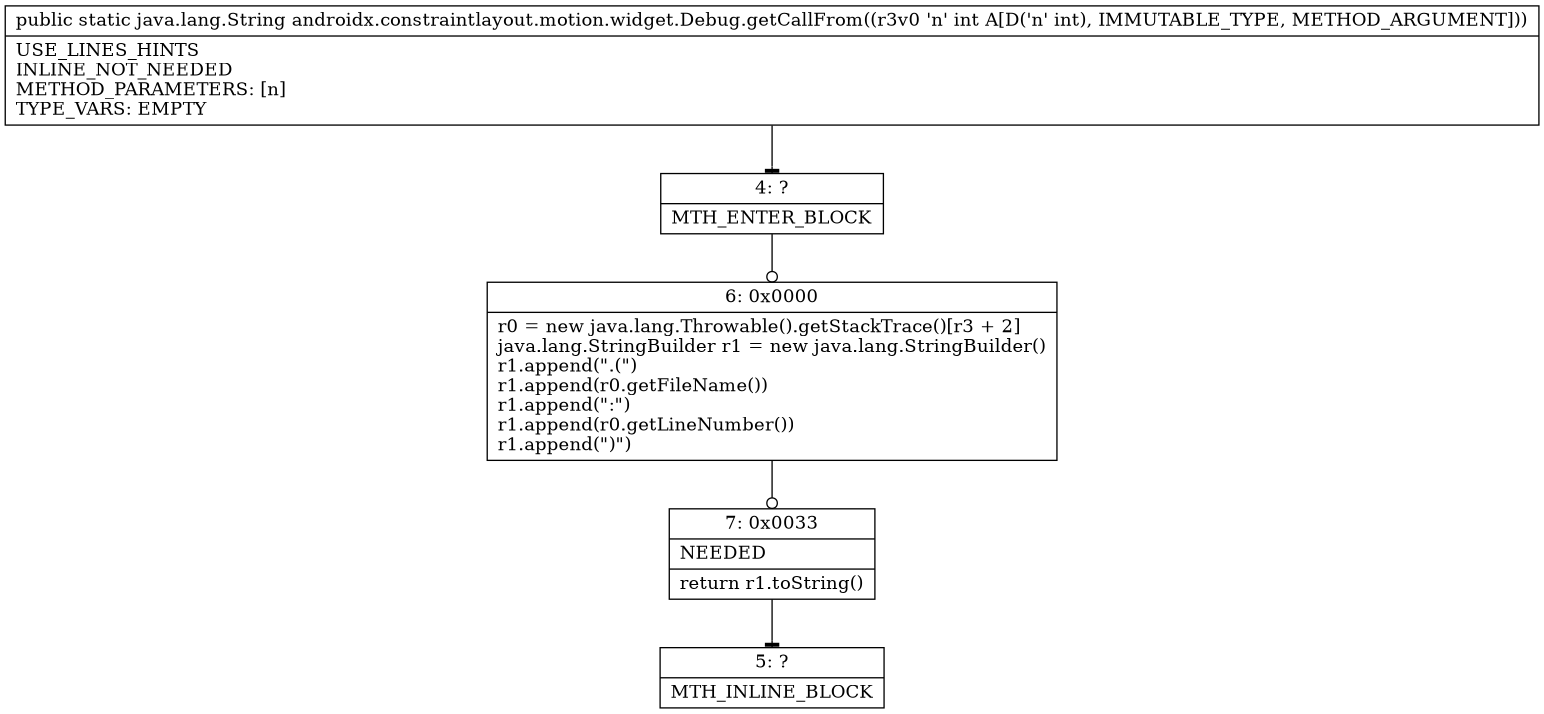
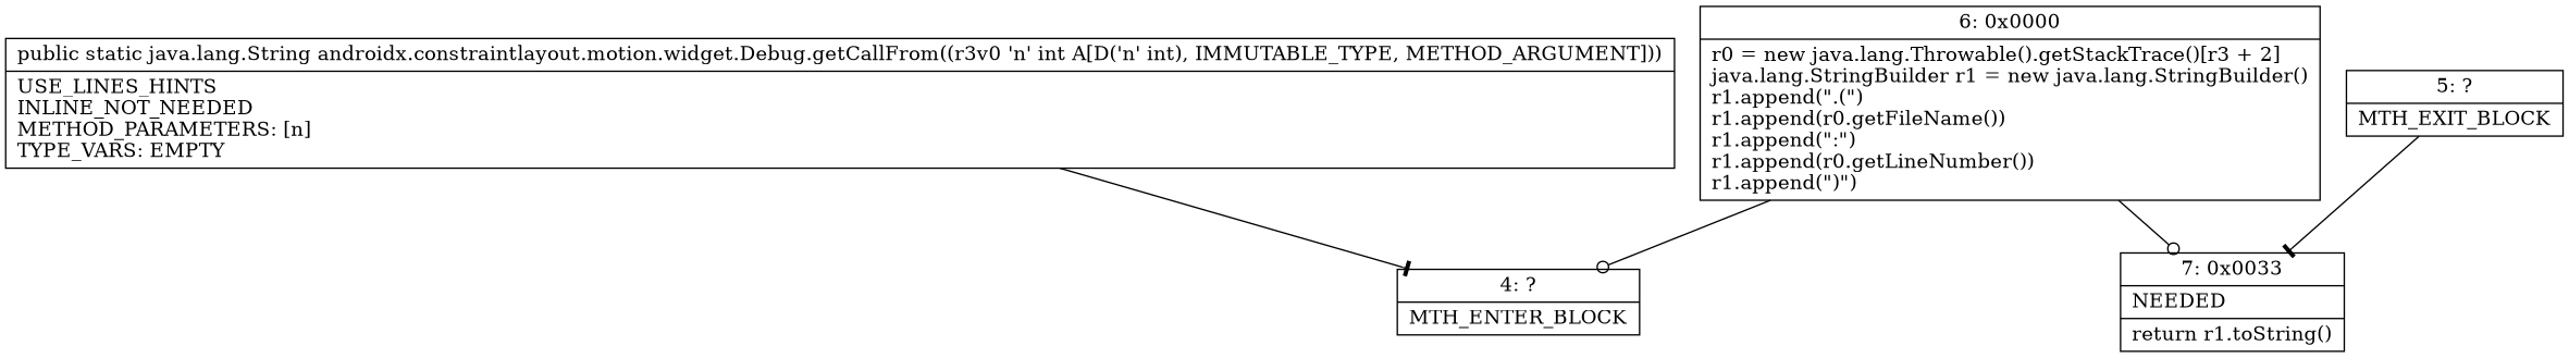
  digraph {
    node [shape=record]
    edge [arrowhead=odot]
    n1 [label="{4\:\ ?|MTH_ENTER_BLOCK\l}"]
    n2 [label="{6\:\ 0x0000|r0 = new java.lang.Throwable().getStackTrace()[r3 + 2]\ljava.lang.StringBuilder r1 = new java.lang.StringBuilder()\lr1.append(\".(\")\lr1.append(r0.getFileName())\lr1.append(\":\")\lr1.append(r0.getLineNumber())\lr1.append(\")\")\l}"]
    n3 [label="{7\:\ 0x0033|NEEDED\l|return r1.toString()\l}"]
-   n4 [label="{5\:\ ?|MTH_INLINE_BLOCK\l}"]
+   n4 [label="{5\:\ ?|MTH_EXIT_BLOCK\l}"]
    n5 [label="{public static java.lang.String androidx.constraintlayout.motion.widget.Debug.getCallFrom((r3v0 'n' int A[D('n' int), IMMUTABLE_TYPE, METHOD_ARGUMENT]))  | USE_LINES_HINTS\lINLINE_NOT_NEEDED\lMETHOD_PARAMETERS: [n]\lTYPE_VARS: EMPTY\l}"]
-   n1 -> n2
+   n2 -> n1
    n2 -> n3
-   n3 -> n4 [arrowhead=tee]
+   n4 -> n3 [arrowhead=tee]
    n5 -> n1 [arrowhead=tee]
  }
